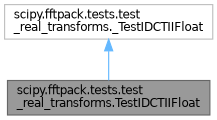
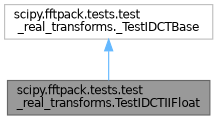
  digraph {
    fontname="DejaVu Sans"
    node [fontname="DejaVu Sans" fontsize=10 shape=box style=filled]
    n1 [color=gray40 fillcolor=grey60 fontcolor=black height=0.2 label="scipy.fftpack.tests.test\l_real_transforms.TestIDCTIIFloat" width=0.4]
-   n2 [color=grey75 fillcolor=white height=0.2 label="scipy.fftpack.tests.test\l_real_transforms._TestIDCTIIFloat" width=0.4]
+   n2 [color=grey75 fillcolor=white height=0.2 label="scipy.fftpack.tests.test\l_real_transforms._TestIDCTBase" width=0.4]
    n2 -> n1 [color=steelblue1 dir=back fontname="DejaVu Sans" fontsize=10 labelfontname=Helvetica labelfontsize=10 style=solid]
  }
